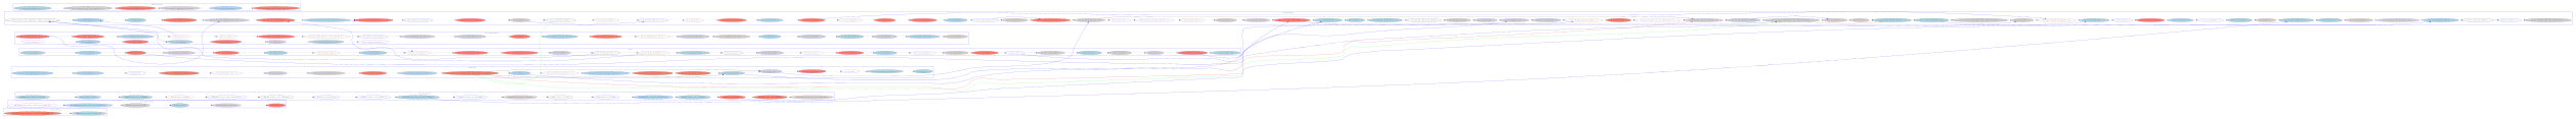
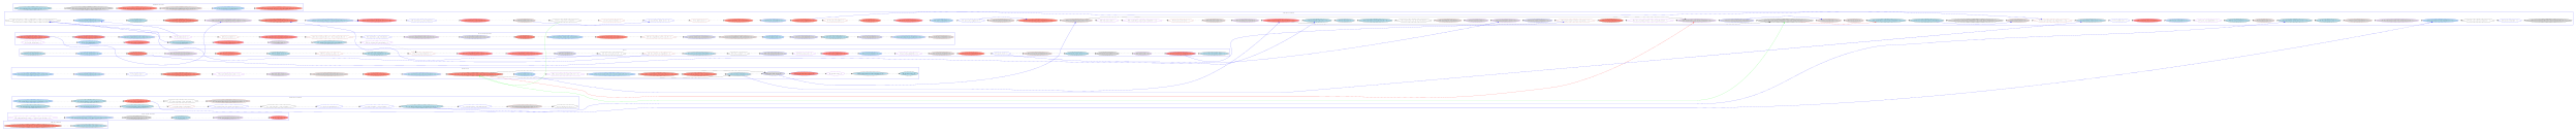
  digraph {
    fontname=Montserrat
    rankdir=LR
    node [color=brown fillcolor=lightblue fontname=Montserrat style=filled]
    edge [arrowhead=diamond color=black fontname=Montserrat style=dotted]
    n1 [color=black fillcolor=salmon label="507: assume((write_urb_state == 1) | (drv_usb_registered == 0));"]
    n2 [label="508b: assume(!(write_urb_state == 1));"]
    n3 [color=purple fillcolor=white label="518: assume((port_work == 1) | (port_work_stop == 1));"]
    n4 [color=purple label="519: assert((fw_tty_lock != 2) | (port_work_stop == 0));"]
    n5 [color=black fillcolor=lightgrey label="92: assume(fw_tty_lock == 0);"]
    n6 [color=black label="93: fw_tty_lock = 1;"]
    n7 [color=purple fillcolor=lightgrey label="521a: assume(port_work == 0);"]
    n8 [color=purple fillcolor=salmon label="98: fw_tty_lock = 0;"]
    n9 [color=black label="533: assume(port_dev_registered);"]
    n10 [fillcolor=white label="225: assert(port_initialized);"]
    n11 [color=black label="87: fw_serial_bus_lock = fw_serial_bus_lock - 1;"]
-   n12 [color=black fillcolor=salmon label="247: dev_autopm = dev_autopm - 1;"]
+   n12 [color=black fillcolor=white label="247: dev_autopm = dev_autopm - 1;"]
    n13 [fillcolor=lightgrey label="87: fw_serial_bus_lock = fw_serial_bus_lock - 1;"]
    n14 [color=blue fillcolor=white label="537: assume(!port_dev_registered);"]
    n15 [fillcolor=lightgrey label="81: assume(fw_serial_bus_lock == 0);"]
    n16 [color=blue fillcolor=white label="226: assert(dev_usb_serial_initialized >= 0);"]
    n17 [color=black fillcolor=white label="227: dev_autopm = dev_autopm + 1;"]
    n18 [fillcolor=salmon label="243: port_tty_registered = 0;"]
    n19 [color=blue label="238: assert(dev_usb_serial_initialized >= 0);"]
    n20 [color=black label="241: dev_autopm = dev_autopm + 1;"]
    n21 [color=purple label="82: fw_serial_bus_lock = 1;"]
    n22 [color=blue fillcolor=white label="231: port_tty_registered = 1;"]
    n23 [color=blue fillcolor=white label="233: dev_autopm = dev_autopm - 1;"]
    n24 [color=black fillcolor=white label="82: fw_serial_bus_lock = 1;"]
-   n25 [color=blue fillcolor=white label="237: assert(port_initialized);"]
    n26 [color=black label="81: assume(fw_serial_bus_lock == 0);"]
    n27 [color=purple fillcolor=white label="613: port_tty_registered = 0;"]
    n28 [fillcolor=lightgrey label="614: port_tty_installed = 0;"]
    n29 [fillcolor=white label="601: drv_device_id_registered = 0;"]
    n30 [label="604: dev_usb_serial_initialized = -1;"]
    n31 [color=black fillcolor=lightgrey label="619: port_consistent = 1;"]
    n32 [color=purple fillcolor=lightgrey label="620: port_lock = 0;"]
    n33 [label="583: fw_tty_registered = 0;"]
    n34 [color=blue label="584: fw_tty_initialized = 0;"]
    n35 [fillcolor=white label="589: fw_serial_bus_lock = 0;"]
    n36 [color=black label="593: drv_usb_registered = 0;"]
    n37 [color=black fillcolor=white label="605: dev_autopm = 0;"]
    n38 [color=purple fillcolor=lightgrey label="586: fw_driver_list_consistent = 1;"]
    n39 [fillcolor=salmon label="587: fw_idr_consistent = 1;"]
    n40 [color=black label="618: port_work_stop = 0;"]
    n41 [color=blue fillcolor=salmon label="621: port_write_in_progress = 0;"]
    n42 [color=purple fillcolor=salmon label="597: drv_registered_with_serial_fw = 0;"]
    n43 [color=blue fillcolor=lightgrey label="599: drv_id_table = 0;"]
    n44 [fillcolor=lightgrey label="617: port_work_initialized = 0;"]
    n45 [color=black label="588: fw_table_lock = 0;"]
    n46 [color=blue fillcolor=white label="616: port_work = 0;"]
    n47 [color=blue fillcolor=lightgrey label="606: dev_disconnected = 0;"]
    n48 [color=purple fillcolor=white label="607: dev_disc_lock = 0;"]
    n49 [fillcolor=salmon label="615: port_idr_registered = 0;"]
    n50 [color=purple fillcolor=salmon label="596: drv_registered_with_usb_fw = 0;"]
    n51 [color=black fillcolor=salmon label="585: fw_tty_lock = 0;"]
    n52 [label="623: write_consistent_state = 0;"]
    n53 [color=purple fillcolor=salmon label="611: port_dev_registered = 0;"]
    n54 [color=blue label="612: port_initialized = 0;"]
    n55 [color=black fillcolor=white label="600: drv_module_ref_cnt = 0;"]
    n56 [fillcolor=white label="594: drv_usb_initialized = 0;"]
    n57 [color=purple fillcolor=white label="291a: assume(drv_module_ref_cnt >= 0);"]
    n58 [color=blue label="292: drv_module_ref_cnt = drv_module_ref_cnt + 1;"]
    n59 [color=black fillcolor=salmon label="401b: assume(!(port_idr_registered == 0));"]
    n60 [color=purple fillcolor=white label="379: assume(dev_disc_lock == 0);"]
    n61 [label="428: port_tty_installed = 1;"]
    n62 [color=black fillcolor=salmon label="415: dev_usb_serial_initialized = dev_usb_serial_initialized + 1;"]
    n63 [color=blue fillcolor=lightgrey label="385: dev_disc_lock = 0;"]
    n64 [color=blue label="76: fw_table_lock = 0;"]
    n65 [color=purple label="70: assume(fw_table_lock == 0);"]
    n66 [color=blue fillcolor=white label="71: fw_table_lock = 1;"]
    n67 [color=purple fillcolor=lightgrey label="380: dev_disc_lock = 1;"]
    n68 [fillcolor=salmon label="413: assert(port_initialized);"]
    n69 [color=purple label="414: assert(dev_usb_serial_initialized > 0);"]
    n70 [label="548a: assume(port_tty_installed == 0);"]
    n71 [color=black label="98: fw_tty_lock = 0;"]
    n72 [color=blue fillcolor=salmon label="92: assume(fw_tty_lock == 0);"]
    n73 [color=purple fillcolor=white label="93: fw_tty_lock = 1;"]
    n74 [color=black fillcolor=salmon label="421b: assume(!(drv_module_ref_cnt <= 0));"]
    n75 [color=black fillcolor=salmon label="427: dev_autopm = dev_autopm + 1;"]
    n76 [color=blue label="544: assume(drv_registered_with_serial_fw);"]
    n77 [fillcolor=lightgrey label="408a: assume(dev_disconnected == 0);"]
    n78 [color=purple label="322: drv_registered_with_serial_fw = 1;"]
    n79 [color=purple fillcolor=white label="76: fw_table_lock = 0;"]
    n80 [color=black label="347: drv_usb_initialized = 0;"]
    n81 [color=blue fillcolor=lightgrey label="61: fw_tty_registered = 0;"]
    n82 [color=purple label="64: assume(port_tty_installed == 0);"]
    n83 [fillcolor=lightgrey label="65: fw_tty_initialized = 0;"]
    n84 [color=blue label="76: fw_table_lock = 0;"]
    n85 [color=blue fillcolor=lightgrey label="346: drv_usb_registered = 0;"]
    n86 [color=purple fillcolor=salmon label="311: drv_usb_initialized = 1;"]
    n87 [label="312: drv_usb_registered = 1;"]
    n88 [fillcolor=white label="339: drv_registered_with_usb_fw = 0;"]
    n89 [color=blue fillcolor=lightgrey label="340: fw_driver_list_consistent = 1;"]
    n90 [fillcolor=salmon label="338: fw_driver_list_consistent = 0;"]
    n91 [color=blue fillcolor=salmon label="320: fw_driver_list_consistent = 1;"]
    n92 [color=blue label="337: assert(fw_driver_list_consistent);"]
    n93 [color=blue fillcolor=salmon label="319: drv_registered_with_usb_fw = 1;"]
    n94 [color=blue fillcolor=white label="330: assert(drv_usb_initialized);"]
    n95 [color=purple fillcolor=lightgrey label="331: drv_registered_with_usb_fw = 0;"]
    n96 [color=blue fillcolor=lightgrey label="70: assume(fw_table_lock == 0);"]
    n97 [color=purple fillcolor=salmon label="70: assume(fw_table_lock == 0);"]
    n98 [color=purple fillcolor=lightgrey label="71: fw_table_lock = 1;"]
    n99 [fillcolor=lightgrey label="342: drv_registered_with_serial_fw = 0;"]
    n100 [label="317: assert(fw_driver_list_consistent);"]
    n101 [color=purple fillcolor=white label="318: fw_driver_list_consistent = 0;"]
    n102 [color=black fillcolor=salmon label="71: fw_table_lock = 1;"]
    n103 [color=blue label="55: fw_tty_registered = 1;"]
    n104 [fillcolor=white label="326: drv_id_table = 1;"]
    n105 [color=purple fillcolor=salmon label="484: assume(drv_module_ref_cnt == 0);"]
    n106 [fillcolor=white label="485: drv_module_ref_cnt = drv_module_ref_cnt - 1;"]
    n107 [color=purple fillcolor=white label="54: fw_tty_initialized = 1;"]
    n108 [fillcolor=lightgrey label="575: assume(drv_registered_with_serial_fw);"]
    n109 [color=blue label="576: drv_device_id_registered = 1;"]
    n110 [fillcolor=salmon label="577: drv_module_ref_cnt = drv_module_ref_cnt - 1;"]
    n111 [fillcolor=salmon label="572b: assume(!(drv_module_ref_cnt <= 0));"]
    n112 [color=black fillcolor=lightgrey label="292: drv_module_ref_cnt = drv_module_ref_cnt + 1;"]
    n113 [color=black label="291a: assume(drv_module_ref_cnt >= 0);"]
    n114 [fillcolor=white label="151: fw_idr_consistent = 1;"]
    n115 [fillcolor=salmon label="76: fw_table_lock = 0;"]
    n116 [fillcolor=lightgrey label="98: fw_tty_lock = 0;"]
    n117 [color=black label="253: assert(dev_usb_serial_initialized > 0);"]
    n118 [color=purple fillcolor=lightgrey label="217: port_work_stop = 1;"]
    n119 [color=purple fillcolor=lightgrey label="220: assume(port_work == 0);"]
    n120 [color=purple fillcolor=salmon label="123b: assume(!(drv_module_ref_cnt <= 0));"]
    n121 [color=blue fillcolor=white label="128: assert(drv_usb_initialized);"]
    n122 [fillcolor=lightgrey label="76: fw_table_lock = 0;"]
    n123 [color=black label="81: assume(fw_serial_bus_lock == 0);"]
    n124 [color=black fillcolor=white label="184: assert(dev_usb_serial_initialized);"]
    n125 [fillcolor=lightgrey label="185: assert(port_initialized);"]
    n126 [fillcolor=lightgrey label="158: dev_disconnected = 0;"]
    n127 [fillcolor=salmon label="501b: assume(!(port_dev_registered == 0));"]
    n128 [fillcolor=lightgrey label="385: dev_disc_lock = 0;"]
    n129 [color=purple fillcolor=lightgrey label="172: assert(port_initialized);"]
    n130 [fillcolor=white label="262b: assume(!(port_idr_registered == 0));"]
    n131 [label="70: assume(fw_table_lock == 0);"]
    n132 [color=purple fillcolor=salmon label="174b: assume(!(port_tty_installed == 0));"]
    n133 [color=blue fillcolor=lightgrey label="188: port_work_initialized = 0;"]
    n134 [fillcolor=white label="190: assume(port_write_in_progress == 0);"]
    n135 [fillcolor=white label="143: dev_disconnected = 1;"]
    n136 [color=blue fillcolor=white label="70: assume(fw_table_lock == 0);"]
    n137 [fillcolor=lightgrey label="379: assume(dev_disc_lock == 0);"]
    n138 [color=purple fillcolor=white label="380: dev_disc_lock = 1;"]
    n139 [color=blue fillcolor=white label="157: port_dev_registered = 1;"]
    n140 [color=black label="71: fw_table_lock = 1;"]
    n141 [color=black fillcolor=salmon label="115: assert(fw_driver_list_consistent);"]
    n142 [color=purple fillcolor=lightgrey label="253: assert(dev_usb_serial_initialized > 0);"]
    n143 [color=blue label="70: assume(fw_table_lock == 0);"]
    n144 [color=black fillcolor=white label="496: assume(drv_usb_registered | drv_device_id_registered);"]
    n145 [color=black fillcolor=salmon label="191: port_tty_installed = 0;"]
    n146 [color=blue fillcolor=white label="280: port_initialized = 0;"]
    n147 [color=black fillcolor=lightgrey label="281: drv_module_ref_cnt = drv_module_ref_cnt - 1;"]
    n148 [color=blue fillcolor=white label="71: fw_table_lock = 1;"]
    n149 [color=black label="256: old = dev_usb_serial_initialized;"]
    n150 [fillcolor=lightgrey label="76: fw_table_lock = 0;"]
    n151 [color=black fillcolor=white label="133: dev_usb_serial_initialized = 1;"]
    n152 [color=purple label="266: fw_idr_consistent = 0;"]
    n153 [color=purple fillcolor=white label="267: port_idr_registered = 0;"]
    n154 [fillcolor=lightgrey label="260a: assume(old == 1);"]
    n155 [color=purple fillcolor=lightgrey label="87: fw_serial_bus_lock = fw_serial_bus_lock - 1;"]
    n156 [color=blue label="278: assume(port_tty_registered == 0);"]
    n157 [fillcolor=white label="71: fw_table_lock = 1;"]
    n158 [color=purple fillcolor=white label="168: assert(dev_usb_serial_initialized >= 0);"]
    n159 [fillcolor=salmon label="150: port_idr_registered = 1;"]
    n160 [color=black fillcolor=white label="279: dev_usb_serial_initialized = -1;"]
    n161 [color=purple fillcolor=salmon label="265: assert(fw_idr_consistent);"]
    n162 [color=black fillcolor=lightgrey label="257: dev_usb_serial_initialized = dev_usb_serial_initialized - 1;"]
    n163 [fillcolor=lightgrey label="260b: assume(!(old == 1));"]
    n164 [color=black label="268: fw_idr_consistent = 1;"]
    n165 [color=black label="82: fw_serial_bus_lock = 1;"]
    n166 [color=blue fillcolor=lightgrey label="256: old = dev_usb_serial_initialized;"]
    n167 [color=black fillcolor=lightgrey label="257: dev_usb_serial_initialized = dev_usb_serial_initialized - 1;"]
    n168 [color=purple label="149: fw_idr_consistent = 0;"]
    n169 [color=purple fillcolor=lightgrey label="116b: assume(!(drv_registered_with_usb_fw == 0));"]
    n170 [color=purple fillcolor=salmon label="129: assert(drv_usb_registered);"]
    n171 [color=black label="179: assume(fw_tty_lock == 0);"]
    n172 [label="180: fw_tty_lock = 2;"]
    n173 [fillcolor=white label="169: dev_disconnected = 1;"]
    n174 [fillcolor=lightgrey label="276: port_dev_registered = 0;"]
    n175 [color=black label="183: assert(drv_module_ref_cnt > 0);"]
    n176 [color=black fillcolor=salmon label="291a: assume(drv_module_ref_cnt >= 0);"]
    n177 [color=purple label="292: drv_module_ref_cnt = drv_module_ref_cnt + 1;"]
    n178 [fillcolor=salmon label="148: assert(fw_idr_consistent);"]
    n179 [color=purple fillcolor=salmon label="155: port_work_initialized = 1;"]
    n180 [color=purple fillcolor=white label="194: drv_module_ref_cnt = drv_module_ref_cnt - 1;"]
    n181 [color=blue label="156: port_initialized = 1;"]
    subgraph cluster_1 {
      color=blue
      label=usb_cb_thread
      n1
      n2
    }
    subgraph cluster_2 {
      color=blue
      label=port_work_thread
      n3
      n4
      n5
      n6
      n7
      n8
    }
    subgraph cluster_3 {
      color=blue
      label=serial_bus_thread
      n9
      n10
      n11
      n12
      n13
      n14
      n15
      n16
      n17
      n18
      n19
      n20
      n21
      n22
      n23
      n24
-     n25
      n26
    }
    subgraph cluster_4 {
      color=blue
      label=main
      n27
      n28
      n29
      n30
      n31
      n32
      n33
      n34
      n35
      n36
      n37
      n38
      n39
      n40
      n41
      n42
      n43
      n44
      n45
      n46
      n47
      n48
      n49
      n50
      n51
      n52
      n53
      n54
      n55
      n56
    }
    subgraph cluster_5 {
      color=blue
      label=tty_thread
      n57
      n58
      n59
      n60
      n61
      n62
      n63
      n64
      n65
      n66
      n67
      n68
      n69
      n70
      n71
      n72
      n73
      n74
      n75
      n76
      n77
    }
    subgraph cluster_6 {
      color=blue
      label=fw_module_thread
      n78
      n79
      n80
      n81
      n82
      n83
      n84
      n85
      n86
      n87
      n88
      n89
      n90
      n91
      n92
      n93
      n94
      n95
      n96
      n97
      n98
      n99
      n100
      n101
      n102
      n103
      n104
      n105
      n106
      n107
    }
    subgraph cluster_7 {
      color=blue
      label=attribute_thread
      n108
      n109
      n110
      n111
      n112
      n113
    }
    subgraph cluster_8 {
      color=blue
      label=usb_bus_thread
      n114
      n115
      n116
      n117
      n118
      n119
      n120
      n121
      n122
      n123
      n124
      n125
      n126
      n127
      n128
      n129
      n130
      n131
      n132
      n133
      n134
      n135
      n136
      n137
      n138
      n139
      n140
      n141
      n142
      n143
      n144
      n145
      n146
      n147
      n148
      n149
      n150
      n151
      n152
      n153
      n154
      n155
      n156
      n157
      n158
      n159
      n160
      n161
      n162
      n163
      n164
      n165
      n166
      n167
      n168
      n169
      n170
      n171
      n172
      n173
      n174
      n175
      n176
      n177
      n178
      n179
      n180
      n181
    }
    n1 -> n2 [arrowhead=vee]
    n3 -> n4
    n4 -> n5 [arrowhead=vee]
    n5 -> n6
    n6 -> n7
    n7 -> n8
    n9 -> n10 [arrowhead=vee]
    n10 -> n16
    n11 -> n14
    n11 -> n123 [color=Blue constraint=false style=""]
    n12 -> n13
    n14 -> n15
    n15 -> n24
    n16 -> n17
    n17 -> n22
    n18 -> n12 [arrowhead=vee]
    n18 -> n156 [color=Blue constraint=false style=""]
    n19 -> n20 [arrowhead=vee]
    n20 -> n18
    n21 -> n9 [arrowhead=vee]
    n22 -> n23
    n23 -> n11
-   n24 -> n25
-   n25 -> n19 [arrowhead=vee]
    n26 -> n21
    n27 -> n28 [arrowhead=vee]
    n28 -> n49 [arrowhead=vee]
    n29 -> n30 [arrowhead=vee]
    n29 -> n144 [arrowhead=vee color=Blue constraint=false style=""]
    n30 -> n37 [arrowhead=vee]
    n31 -> n32 [arrowhead=vee]
    n32 -> n41 [arrowhead=vee]
    n33 -> n34 [arrowhead=vee]
    n34 -> n51 [arrowhead=vee]
    n35 -> n36 [arrowhead=vee]
    n36 -> n56
    n37 -> n47
    n38 -> n39
    n39 -> n45 [arrowhead=vee]
    n40 -> n31
    n41 -> n52 [arrowhead=vee]
    n41 -> n134 [arrowhead=vee color=Blue constraint=false style=""]
    n42 -> n43
    n43 -> n55
    n44 -> n40 [arrowhead=vee]
    n45 -> n35
    n46 -> n44
    n46 -> n119 [arrowhead=vee color=Blue constraint=false style=""]
    n47 -> n48
    n48 -> n53
    n49 -> n46 [arrowhead=vee]
    n50 -> n42 [arrowhead=vee]
    n51 -> n38
    n51 -> n171 [color=Blue constraint=false style=""]
    n53 -> n54 [arrowhead=vee]
    n54 -> n27
    n55 -> n29 [arrowhead=vee]
    n55 -> n176 [color=Blue constraint=false style=""]
    n56 -> n50 [arrowhead=vee]
    n57 -> n58 [arrowhead=vee]
    n58 -> n74 [arrowhead=vee]
    n59 -> n60
    n60 -> n67
    n61 -> n63 [arrowhead=vee]
    n61 -> n132 [arrowhead=vee color=Blue constraint=false style=""]
    n62 -> n61 [color=Black style=""]
    n62 -> n63 [color=Black style=""]
    n62 -> n64
    n62 -> n142 [color=Red constraint=false style=""]
    n62 -> n162 [color=Green constraint=false style=""]
    n63 -> n72
    n63 -> n137 [color=Blue constraint=false style=""]
    n64 -> n57 [arrowhead=vee]
    n64 -> n131 [arrowhead=vee color=Blue constraint=false style=""]
    n65 -> n66 [arrowhead=vee]
    n66 -> n59
    n67 -> n77
    n68 -> n69 [arrowhead=vee]
    n69 -> n62
    n70 -> n71 [arrowhead=vee]
    n72 -> n73 [arrowhead=vee]
    n73 -> n70
    n74 -> n75 [arrowhead=vee]
    n75 -> n61
    n76 -> n65 [arrowhead=vee]
    n77 -> n68
    n78 -> n79
    n79 -> n104 [arrowhead=vee]
    n79 -> n143 [arrowhead=vee color=Blue constraint=false style=""]
    n80 -> n81
    n81 -> n82 [arrowhead=vee]
    n82 -> n83
    n84 -> n85
    n85 -> n80
    n86 -> n87
    n87 -> n97 [arrowhead=vee]
    n87 -> n144 [arrowhead=vee color=Blue constraint=false style=""]
    n88 -> n89
    n89 -> n99
    n90 -> n88
    n91 -> n78
    n92 -> n90 [arrowhead=vee]
    n93 -> n91
    n93 -> n169 [arrowhead=vee color=Blue constraint=false style=""]
    n94 -> n95 [arrowhead=vee]
    n95 -> n96 [arrowhead=vee]
    n96 -> n102 [arrowhead=vee]
    n97 -> n98 [arrowhead=vee]
    n98 -> n100 [arrowhead=vee]
    n99 -> n84
    n100 -> n101 [arrowhead=vee]
    n101 -> n56
    n102 -> n92
    n103 -> n86 [arrowhead=vee]
    n104 -> n105
    n105 -> n106
    n106 -> n94
    n107 -> n103 [arrowhead=vee]
    n108 -> n109 [arrowhead=vee]
    n109 -> n110
    n111 -> n108
    n112 -> n111 [arrowhead=vee]
    n113 -> n112 [arrowhead=vee]
    n114 -> n115 [arrowhead=vee]
    n115 -> n179
    n116 -> n117
    n117 -> n149
    n118 -> n119
    n119 -> n133
    n120 -> n121 [arrowhead=vee]
    n121 -> n170 [arrowhead=vee]
    n122 -> n123 [arrowhead=vee]
    n123 -> n165
    n124 -> n125 [arrowhead=vee]
    n125 -> n118
    n126 -> n127 [arrowhead=vee]
    n127 -> n137
    n128 -> n129
    n129 -> n132
    n130 -> n131 [arrowhead=vee]
    n131 -> n148 [arrowhead=vee]
    n132 -> n162 [color=Black style=""]
    n132 -> n171 [arrowhead=vee]
    n133 -> n134
    n134 -> n145 [arrowhead=vee]
    n135 -> n136 [arrowhead=vee]
    n136 -> n157 [arrowhead=vee]
    n137 -> n138
    n137 -> n142 [arrowhead=vee color=Black style=""]
    n138 -> n158
    n139 -> n126
    n139 -> n127 [color=Blue constraint=false style=""]
    n140 -> n141
    n141 -> n169 [arrowhead=vee]
    n142 -> n166
    n143 -> n140 [arrowhead=vee]
    n144 -> n143 [arrowhead=vee]
    n145 -> n180
    n146 -> n147 [arrowhead=vee]
    n148 -> n161
    n149 -> n154 [color=Blue constraint=false style=""]
    n149 -> n167
    n150 -> n136 [color=Blue constraint=false style=""]
    n150 -> n151
    n151 -> n62 [color=Green constraint=false style=""]
    n151 -> n135 [arrowhead=vee]
    n152 -> n153
    n153 -> n164 [arrowhead=vee]
    n154 -> n130 [arrowhead=vee]
    n155 -> n156 [arrowhead=vee]
    n156 -> n160
    n157 -> n178 [arrowhead=vee]
    n158 -> n173
    n159 -> n114
    n159 -> n130 [arrowhead=vee color=Blue constraint=false style=""]
    n160 -> n146
    n161 -> n152 [arrowhead=vee]
    n162 -> n117 [arrowhead=vee color=Red constraint=false style=""]
    n162 -> n163 [arrowhead=vee]
    n163 -> n116
    n164 -> n122
    n165 -> n174 [arrowhead=vee]
    n166 -> n162 [arrowhead=vee]
    n166 -> n163 [color=Blue constraint=false style=""]
    n167 -> n154 [arrowhead=vee]
    n168 -> n159
    n169 -> n176
    n170 -> n150
    n171 -> n172 [arrowhead=vee]
    n172 -> n175 [arrowhead=vee]
    n173 -> n128 [arrowhead=vee]
    n174 -> n155 [arrowhead=vee]
    n175 -> n124 [arrowhead=vee]
    n176 -> n177 [arrowhead=vee]
    n177 -> n120 [arrowhead=vee color=Blue constraint=false style=""]
    n177 -> n120
    n178 -> n168
    n179 -> n181 [arrowhead=vee]
    n180 -> n142
    n181 -> n139 [arrowhead=vee]
  }
